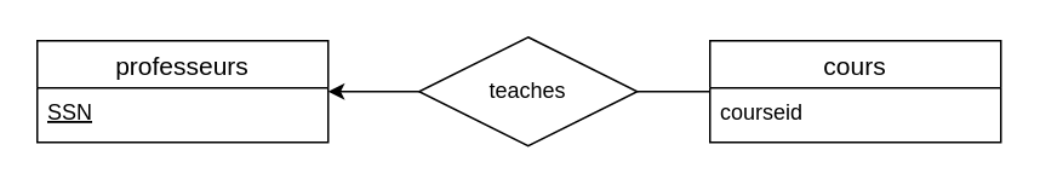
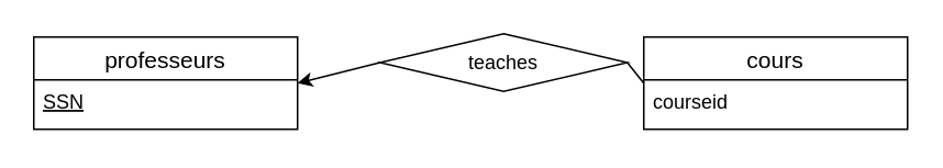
  <mxCell id="0" />
  <mxCell id="1" parent="0" />
- <mxCell id="2" value="teaches" style="shape=rhombus;perimeter=rhombusPerimeter;whiteSpace=wrap;html=1;align=center;" parent="1" vertex="1"><mxGeometry x="230" y="20" width="120" height="60" as="geometry" /></mxCell>
+ <mxCell id="2" value="teaches" style="shape=rhombus;perimeter=rhombusPerimeter;whiteSpace=wrap;html=1;align=center;" parent="1" vertex="1"><mxGeometry x="230" y="20" width="150" height="35" as="geometry" /></mxCell>
  <mxCell id="3" value="professeurs" style="swimlane;fontStyle=0;childLayout=stackLayout;horizontal=1;startSize=26;horizontalStack=0;resizeParent=1;resizeParentMax=0;resizeLast=0;collapsible=1;marginBottom=0;align=center;fontSize=14;" parent="1" vertex="1"><mxGeometry x="20" y="22" width="160" height="56" as="geometry"><mxRectangle x="80" y="240" width="110" height="26" as="alternateBounds" /></mxGeometry></mxCell>
  <mxCell id="4" value="SSN" style="text;strokeColor=none;fillColor=none;spacingLeft=4;spacingRight=4;overflow=hidden;rotatable=0;points=[[0,0.5],[1,0.5]];portConstraint=eastwest;fontSize=12;fontStyle=4" parent="3" vertex="1"><mxGeometry y="26" width="160" height="30" as="geometry" /></mxCell>
  <mxCell id="5" value="cours" style="swimlane;fontStyle=0;childLayout=stackLayout;horizontal=1;startSize=26;horizontalStack=0;resizeParent=1;resizeParentMax=0;resizeLast=0;collapsible=1;marginBottom=0;align=center;fontSize=14;" parent="1" vertex="1"><mxGeometry x="390" y="22" width="160" height="56" as="geometry"><mxRectangle x="460" y="250" width="70" height="26" as="alternateBounds" /></mxGeometry></mxCell>
  <mxCell id="6" value="courseid" style="text;strokeColor=none;fillColor=none;spacingLeft=4;spacingRight=4;overflow=hidden;rotatable=0;points=[[0,0.5],[1,0.5]];portConstraint=eastwest;fontSize=12;" parent="5" vertex="1"><mxGeometry y="26" width="160" height="30" as="geometry" /></mxCell>
  <mxCell id="7" value="" style="endArrow=classic;html=1;exitX=0;exitY=0.5;exitDx=0;exitDy=0;entryX=1;entryY=0.5;entryDx=0;entryDy=0;" parent="1" source="2" target="3" edge="1"><mxGeometry width="50" height="50" relative="1" as="geometry"><mxPoint x="40" y="152" as="sourcePoint" /><mxPoint x="183" y="51" as="targetPoint" /></mxGeometry></mxCell>
  <mxCell id="8" value="" style="endArrow=none;html=1;exitX=1;exitY=0.5;exitDx=0;exitDy=0;entryX=0;entryY=0.5;entryDx=0;entryDy=0;" parent="1" source="2" target="5" edge="1"><mxGeometry width="50" height="50" relative="1" as="geometry"><mxPoint x="360" y="172" as="sourcePoint" /><mxPoint x="370" y="22" as="targetPoint" /></mxGeometry></mxCell>
